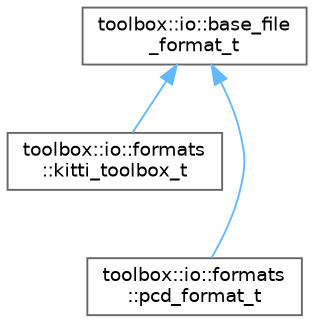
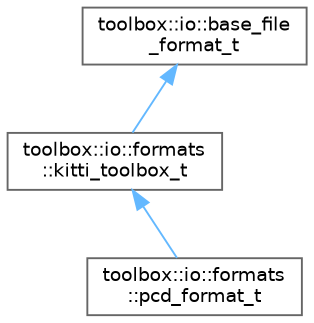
  digraph {
    rankdir=TB
    node [color=grey40 fillcolor=white fontname=Helvetica fontsize=10 shape=box style=filled]
    edge [color=steelblue1 dir=back fontname=Helvetica fontsize=10 labelfontname=Helvetica labelfontsize=10 style=solid]
    n1 [height=0.2 label="toolbox::io::base_file\l_format_t" width=0.4]
    n2 [height=0.2 label="toolbox::io::formats\l::kitti_toolbox_t" width=0.4]
    n3 [height=0.2 label="toolbox::io::formats\l::pcd_format_t" width=0.4]
    n1 -> n2
-   n1 -> n3
+   n2 -> n3
  }
